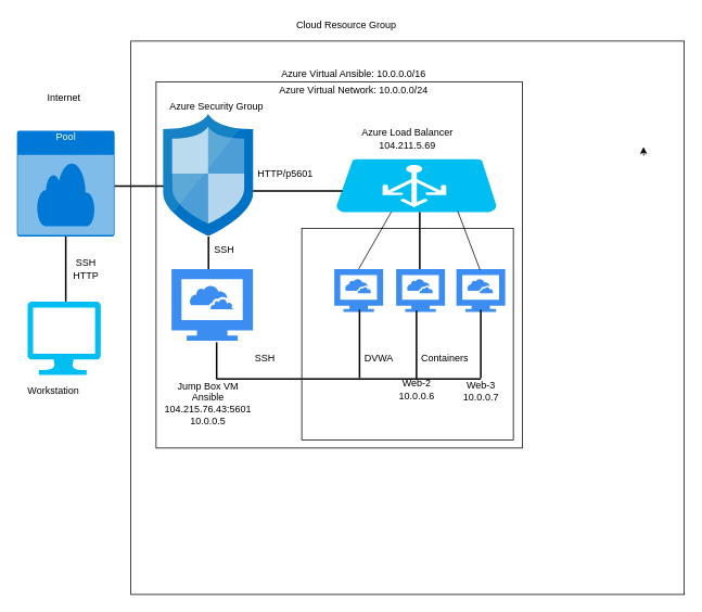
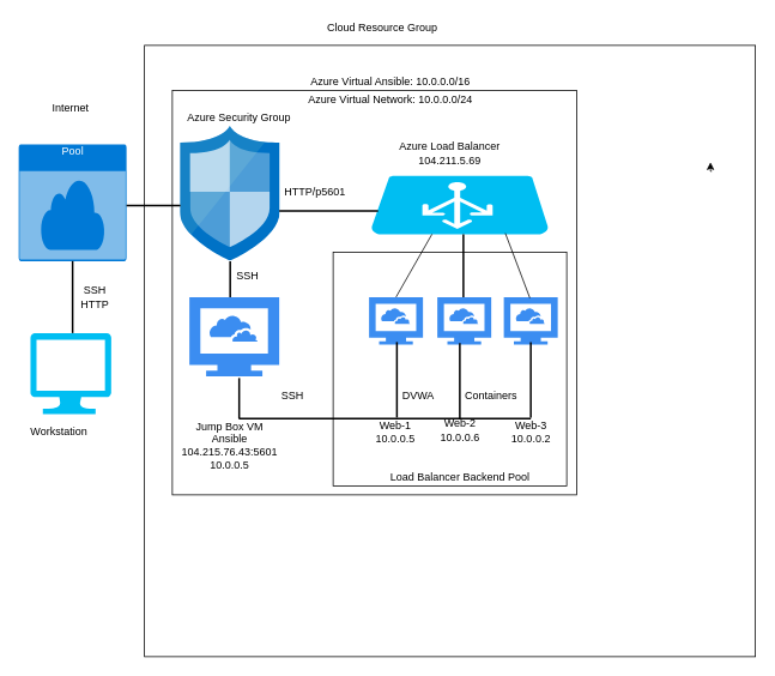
  <mxCell id="0" />
  <mxCell id="1" parent="0" />
  <mxCell id="2" value="" style="whiteSpace=wrap;html=1;aspect=fixed;" vertex="1" parent="1"><mxGeometry x="160" y="50" width="680" height="680" as="geometry" /></mxCell>
  <mxCell id="3" value="" style="whiteSpace=wrap;html=1;aspect=fixed;" vertex="1" parent="1"><mxGeometry x="191" y="100" width="450" height="450" as="geometry" /></mxCell>
  <mxCell id="4" value="" style="whiteSpace=wrap;html=1;aspect=fixed;" vertex="1" parent="1"><mxGeometry x="370" y="280" width="260" height="260" as="geometry" /></mxCell>
  <mxCell id="5" value="" style="verticalLabelPosition=bottom;html=1;verticalAlign=top;align=center;strokeColor=none;fillColor=#00BEF2;shape=mxgraph.azure.computer;pointerEvents=1;" vertex="1" parent="1"><mxGeometry x="33" y="370" width="90" height="90" as="geometry" /></mxCell>
  <mxCell id="6" value="" style="html=1;aspect=fixed;strokeColor=none;shadow=0;align=center;verticalAlign=top;fillColor=#3B8DF1;shape=mxgraph.gcp2.cloud_computer" vertex="1" parent="1"><mxGeometry x="210" y="330" width="100" height="88" as="geometry" /></mxCell>
  <mxCell id="7" value="" style="html=1;aspect=fixed;strokeColor=none;shadow=0;align=center;verticalAlign=top;fillColor=#3B8DF1;shape=mxgraph.gcp2.cloud_computer" vertex="1" parent="1"><mxGeometry x="410" y="330" width="60" height="52.8" as="geometry" /></mxCell>
  <mxCell id="8" value="" style="html=1;aspect=fixed;strokeColor=none;shadow=0;align=center;verticalAlign=top;fillColor=#3B8DF1;shape=mxgraph.gcp2.cloud_computer" vertex="1" parent="1"><mxGeometry x="560" y="330" width="60" height="52.8" as="geometry" /></mxCell>
  <mxCell id="9" value="Pool" style="html=1;strokeColor=none;fillColor=#0079D6;labelPosition=center;verticalLabelPosition=middle;verticalAlign=top;align=center;fontSize=12;outlineConnect=0;spacingTop=-6;fontColor=#FFFFFF;shape=mxgraph.sitemap.cloud;" vertex="1" parent="1"><mxGeometry x="20" y="160" width="120" height="130" as="geometry" /></mxCell>
  <mxCell id="10" value="" style="html=1;aspect=fixed;strokeColor=none;shadow=0;align=center;verticalAlign=top;fillColor=#3B8DF1;shape=mxgraph.gcp2.cloud_computer" vertex="1" parent="1"><mxGeometry x="486" y="330" width="60" height="52.8" as="geometry" /></mxCell>
  <mxCell id="11" value="" style="aspect=fixed;html=1;points=[];align=center;image;fontSize=12;image=img/lib/mscae/Network_Security_Groups_Classic.svg;" vertex="1" parent="1"><mxGeometry x="200" y="140" width="111.02" height="150.03" as="geometry" /></mxCell>
  <mxCell id="12" value="" style="verticalLabelPosition=bottom;html=1;verticalAlign=top;align=center;strokeColor=none;fillColor=#00BEF2;shape=mxgraph.azure.azure_load_balancer;" vertex="1" parent="1"><mxGeometry x="412" y="195" width="198" height="65" as="geometry" /></mxCell>
  <mxCell id="13" value="" style="line;strokeWidth=2;html=1;" vertex="1" parent="1"><mxGeometry x="140" y="223" width="60" height="10" as="geometry" /></mxCell>
  <mxCell id="14" value="" style="line;strokeWidth=2;direction=south;html=1;" vertex="1" parent="1"><mxGeometry x="75" y="290" width="10" height="80" as="geometry" /></mxCell>
  <mxCell id="15" value="" style="line;strokeWidth=2;html=1;" vertex="1" parent="1"><mxGeometry x="310" y="229.03" width="110" height="10" as="geometry" /></mxCell>
  <mxCell id="16" value="" style="endArrow=none;html=1;" edge="1" parent="1"><mxGeometry width="50" height="50" relative="1" as="geometry"><mxPoint x="440" y="330" as="sourcePoint" /><mxPoint x="480" y="260" as="targetPoint" /></mxGeometry></mxCell>
  <mxCell id="17" value="" style="endArrow=none;html=1;exitX=0.483;exitY=0.019;exitDx=0;exitDy=0;exitPerimeter=0;entryX=0.756;entryY=0.985;entryDx=0;entryDy=0;entryPerimeter=0;" edge="1" parent="1" source="8" target="12"><mxGeometry width="50" height="50" relative="1" as="geometry"><mxPoint x="450" y="340" as="sourcePoint" /><mxPoint x="490" y="270" as="targetPoint" /></mxGeometry></mxCell>
  <mxCell id="18" value="" style="line;strokeWidth=2;direction=south;html=1;" vertex="1" parent="1"><mxGeometry x="510" y="260" width="10" height="70" as="geometry" /></mxCell>
  <mxCell id="19" value="" style="line;strokeWidth=2;direction=south;html=1;" vertex="1" parent="1"><mxGeometry x="250.4" y="290" width="10" height="40" as="geometry" /></mxCell>
  <mxCell id="20" value="Cloud Resource Group" style="text;html=1;strokeColor=none;fillColor=none;align=center;verticalAlign=middle;whiteSpace=wrap;rounded=0;" vertex="1" parent="1"><mxGeometry x="320" y="20" width="210" height="20" as="geometry" /></mxCell>
  <mxCell id="21" value="Azure Virtual Ansible: 10.0.0.0/16" style="text;html=1;strokeColor=none;fillColor=none;align=center;verticalAlign=middle;whiteSpace=wrap;rounded=0;" vertex="1" parent="1"><mxGeometry x="328.8" y="80" width="210" height="20" as="geometry" /></mxCell>
  <mxCell id="22" value="Azure Virtual Network: 10.0.0.0/24" style="text;html=1;strokeColor=none;fillColor=none;align=center;verticalAlign=middle;whiteSpace=wrap;rounded=0;" vertex="1" parent="1"><mxGeometry x="328.8" y="100" width="210" height="20" as="geometry" /></mxCell>
  <mxCell id="23" value="Azure Load Balancer&lt;br&gt;104.211.5.69&lt;br&gt;" style="text;html=1;strokeColor=none;fillColor=none;align=center;verticalAlign=middle;whiteSpace=wrap;rounded=0;" vertex="1" parent="1"><mxGeometry x="395" y="160" width="210" height="20" as="geometry" /></mxCell>
  <mxCell id="24" value="Azure Security Group" style="text;html=1;strokeColor=none;fillColor=none;align=center;verticalAlign=middle;whiteSpace=wrap;rounded=0;" vertex="1" parent="1"><mxGeometry x="191" y="120" width="149" height="20" as="geometry" /></mxCell>
  <mxCell id="25" value="Internet" style="text;html=1;strokeColor=none;fillColor=none;align=center;verticalAlign=middle;whiteSpace=wrap;rounded=0;" vertex="1" parent="1"><mxGeometry x="33" y="110" width="90" height="20" as="geometry" /></mxCell>
  <mxCell id="26" value="Workstation" style="text;html=1;strokeColor=none;fillColor=none;align=center;verticalAlign=middle;whiteSpace=wrap;rounded=0;" vertex="1" parent="1"><mxGeometry x="20" y="470" width="90" height="20" as="geometry" /></mxCell>
  <mxCell id="27" value="SSH&lt;br&gt;HTTP" style="text;html=1;strokeColor=none;fillColor=none;align=center;verticalAlign=middle;whiteSpace=wrap;rounded=0;" vertex="1" parent="1"><mxGeometry x="60" y="320.52" width="90" height="19.48" as="geometry" /></mxCell>
  <mxCell id="28" value="SSH" style="text;html=1;strokeColor=none;fillColor=none;align=center;verticalAlign=middle;whiteSpace=wrap;rounded=0;" vertex="1" parent="1"><mxGeometry x="230" y="297.55" width="90" height="19.48" as="geometry" /></mxCell>
  <mxCell id="29" value="SSH" style="text;html=1;strokeColor=none;fillColor=none;align=center;verticalAlign=middle;whiteSpace=wrap;rounded=0;" vertex="1" parent="1"><mxGeometry x="280" y="430" width="90" height="19.48" as="geometry" /></mxCell>
  <mxCell id="30" value="HTTP/p5601" style="text;html=1;strokeColor=none;fillColor=none;align=center;verticalAlign=middle;whiteSpace=wrap;rounded=0;" vertex="1" parent="1"><mxGeometry x="305" y="203.52" width="90" height="19.48" as="geometry" /></mxCell>
+ <mxCell id="31" value="Load Balancer Backend Pool" style="text;html=1;strokeColor=none;fillColor=none;align=center;verticalAlign=middle;whiteSpace=wrap;rounded=0;" vertex="1" parent="1"><mxGeometry x="430.75" y="520" width="160.5" height="20" as="geometry" /></mxCell>
+ <mxCell id="32" value="Web-1&lt;br&gt;10.0.0.5" style="text;html=1;strokeColor=none;fillColor=none;align=center;verticalAlign=middle;whiteSpace=wrap;rounded=0;" vertex="1" parent="1"><mxGeometry x="410" y="470.48" width="58.8" height="20" as="geometry" /></mxCell>
  <mxCell id="33" value="Web-2&lt;br&gt;10.0.0.6" style="text;html=1;strokeColor=none;fillColor=none;align=center;verticalAlign=middle;whiteSpace=wrap;rounded=0;" vertex="1" parent="1"><mxGeometry x="481.6" y="468.48" width="58.8" height="20" as="geometry" /></mxCell>
- <mxCell id="34" value="Web-3&lt;br&gt;10.0.0.7" style="text;html=1;strokeColor=none;fillColor=none;align=center;verticalAlign=middle;whiteSpace=wrap;rounded=0;" vertex="1" parent="1"><mxGeometry x="561.2" y="470" width="58.8" height="20" as="geometry" /></mxCell>
+ <mxCell id="34" value="Web-3&lt;br&gt;10.0.0.2" style="text;html=1;strokeColor=none;fillColor=none;align=center;verticalAlign=middle;whiteSpace=wrap;rounded=0;" vertex="1" parent="1"><mxGeometry x="561.2" y="470" width="58.8" height="20" as="geometry" /></mxCell>
  <mxCell id="35" style="edgeStyle=orthogonalEdgeStyle;rounded=0;orthogonalLoop=1;jettySize=auto;html=1;exitX=0.75;exitY=1;exitDx=0;exitDy=0;entryX=0.743;entryY=0.5;entryDx=0;entryDy=0;entryPerimeter=0;" edge="1" parent="1"><mxGeometry relative="1" as="geometry"><mxPoint x="791.5" y="190" as="sourcePoint" /><mxPoint x="790.03" y="180" as="targetPoint" /></mxGeometry></mxCell>
  <mxCell id="36" value="Jump Box VM&lt;br&gt;Ansible&lt;br&gt;104.215.76.43:5601&lt;br&gt;10.0.0.5" style="text;html=1;strokeColor=none;fillColor=none;align=center;verticalAlign=middle;whiteSpace=wrap;rounded=0;" vertex="1" parent="1"><mxGeometry x="210" y="470.48" width="90" height="49.52" as="geometry" /></mxCell>
  <mxCell id="37" value="DVWA" style="text;html=1;strokeColor=none;fillColor=none;align=center;verticalAlign=middle;whiteSpace=wrap;rounded=0;" vertex="1" parent="1"><mxGeometry x="420" y="430" width="90" height="19.48" as="geometry" /></mxCell>
  <mxCell id="38" value="Containers" style="text;html=1;strokeColor=none;fillColor=none;align=center;verticalAlign=middle;whiteSpace=wrap;rounded=0;" vertex="1" parent="1"><mxGeometry x="501.25" y="430" width="90" height="19.48" as="geometry" /></mxCell>
  <mxCell id="39" value="" style="line;strokeWidth=2;html=1;" vertex="1" parent="1"><mxGeometry x="265" y="460" width="325" height="10" as="geometry" /></mxCell>
  <mxCell id="40" value="" style="line;strokeWidth=2;direction=south;html=1;" vertex="1" parent="1"><mxGeometry x="260.4" y="420" width="10" height="45" as="geometry" /></mxCell>
  <mxCell id="41" value="" style="line;strokeWidth=2;direction=south;html=1;" vertex="1" parent="1"><mxGeometry x="436" y="380" width="10" height="84" as="geometry" /></mxCell>
  <mxCell id="42" value="" style="line;strokeWidth=2;direction=south;html=1;" vertex="1" parent="1"><mxGeometry x="506" y="381" width="10" height="84" as="geometry" /></mxCell>
  <mxCell id="43" value="" style="line;strokeWidth=2;direction=south;html=1;" vertex="1" parent="1"><mxGeometry x="585" y="380" width="10" height="84" as="geometry" /></mxCell>
